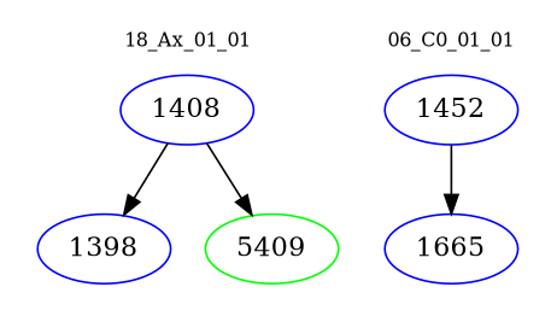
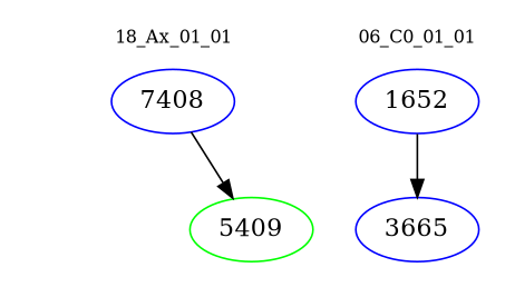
  digraph {
    node [color=blue]
    edge [color=black]
-   n1 [label=1408]
-   n2 [label=1398]
+   n1 [label=7408]
    n3 [color=green label=5409]
-   n4 [label=1452]
-   n5 [label=1665]
+   n4 [label=1652]
+   n5 [label=3665]
    subgraph cluster_1 {
      color=white
      fontsize=10
      label="18_Ax_01_01"
      n1
-     n2
      n3
    }
    subgraph cluster_2 {
      color=white
      fontsize=10
      label="06_C0_01_01"
      n4
      n5
    }
-   n1 -> n2
    n1 -> n3
    n4 -> n5
  }
